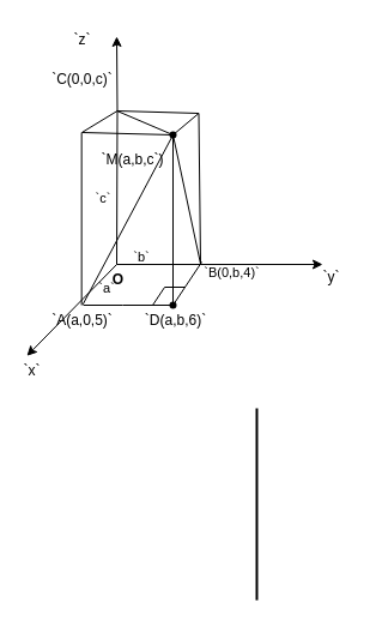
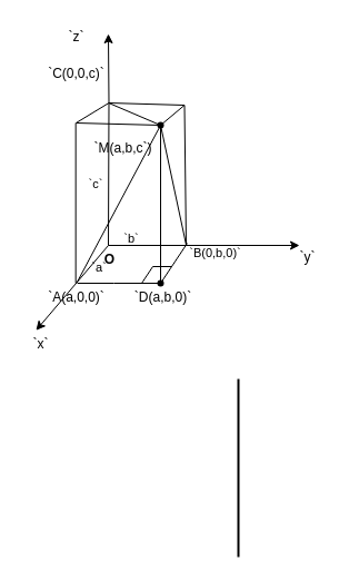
  <mxCell id="0" />
  <mxCell id="1" parent="0" />
  <mxCell id="2" value="" style="endArrow=classic;html=1;rounded=0;" edge="1" parent="1"><mxGeometry width="50" height="50" relative="1" as="geometry"><mxPoint x="97" y="220" as="sourcePoint" /><mxPoint x="269" y="220" as="targetPoint" /></mxGeometry></mxCell>
  <mxCell id="3" value="" style="endArrow=classic;html=1;rounded=0;" edge="1" parent="1"><mxGeometry width="50" height="50" relative="1" as="geometry"><mxPoint x="97.5" y="92" as="sourcePoint" /><mxPoint x="97" y="30" as="targetPoint" /></mxGeometry></mxCell>
  <mxCell id="4" value="" style="endArrow=classic;html=1;rounded=0;entryX=0.374;entryY=0.011;entryDx=0;entryDy=0;entryPerimeter=0;" edge="1" parent="1" target="6"><mxGeometry width="50" height="50" relative="1" as="geometry"><mxPoint x="97" y="220" as="sourcePoint" /><mxPoint x="8" y="324" as="targetPoint" /></mxGeometry></mxCell>
  <mxCell id="5" value="O" style="text;html=1;align=center;verticalAlign=middle;resizable=0;points=[];autosize=1;strokeColor=none;fillColor=none;fontStyle=1" vertex="1" parent="1"><mxGeometry x="84" y="220" width="27" height="26" as="geometry" /></mxCell>
- <mxCell id="6" value="`x`" style="text;html=1;align=center;verticalAlign=middle;resizable=1;points=[];autosize=0;strokeColor=none;fillColor=none;" vertex="1" parent="1"><mxGeometry x="10" y="296" width="32" height="26" as="geometry" /></mxCell>
+ <mxCell id="6" value="`x`" style="text;html=1;align=center;verticalAlign=middle;resizable=1;points=[];autosize=0;strokeColor=none;fillColor=none;" vertex="1" parent="1"><mxGeometry x="20" y="296" width="32" height="26" as="geometry" /></mxCell>
  <mxCell id="7" value="`y`" style="text;html=1;align=center;verticalAlign=middle;resizable=1;points=[];autosize=0;strokeColor=none;fillColor=none;" vertex="1" parent="1"><mxGeometry x="260" y="218" width="32" height="26" as="geometry" /></mxCell>
  <mxCell id="8" value="`z`" style="text;html=1;align=center;verticalAlign=middle;resizable=1;points=[];autosize=0;strokeColor=none;fillColor=none;" vertex="1" parent="1"><mxGeometry x="52" y="20" width="32" height="26" as="geometry" /></mxCell>
  <mxCell id="9" style="edgeStyle=orthogonalEdgeStyle;rounded=0;orthogonalLoop=1;jettySize=auto;html=1;startArrow=none;startFill=0;endArrow=none;endFill=0;" edge="1" parent="1" source="12"><mxGeometry relative="1" as="geometry"><mxPoint x="69.082" y="254" as="targetPoint" /></mxGeometry></mxCell>
  <mxCell id="10" style="shape=connector;rounded=0;orthogonalLoop=1;jettySize=auto;html=1;labelBackgroundColor=default;strokeColor=default;fontFamily=Helvetica;fontSize=11;fontColor=default;startArrow=none;startFill=0;endArrow=none;endFill=0;" edge="1" parent="1" source="12"><mxGeometry relative="1" as="geometry"><mxPoint x="168" y="218" as="targetPoint" /></mxGeometry></mxCell>
  <mxCell id="11" value="" style="edgeStyle=none;shape=connector;rounded=0;orthogonalLoop=1;jettySize=auto;html=1;labelBackgroundColor=default;strokeColor=default;fontFamily=Helvetica;fontSize=11;fontColor=default;startArrow=none;startFill=0;endArrow=none;endFill=0;" edge="1" parent="1" source="12" target="19"><mxGeometry relative="1" as="geometry" /></mxCell>
  <mxCell id="12" value="" style="shape=waypoint;sketch=0;fillStyle=solid;size=6;pointerEvents=1;points=[];fillColor=none;resizable=0;rotatable=0;perimeter=centerPerimeter;snapToPoint=1;" vertex="1" parent="1"><mxGeometry x="134" y="244" width="20" height="20" as="geometry" /></mxCell>
  <mxCell id="13" value="" style="line;strokeWidth=2;direction=south;html=1;" vertex="1" parent="1"><mxGeometry x="209" y="340" width="10" height="160" as="geometry" /></mxCell>
  <mxCell id="14" style="edgeStyle=none;shape=connector;rounded=0;orthogonalLoop=1;jettySize=auto;html=1;labelBackgroundColor=default;strokeColor=default;fontFamily=Helvetica;fontSize=11;fontColor=default;startArrow=none;startFill=0;endArrow=none;endFill=0;" edge="1" parent="1" source="19"><mxGeometry relative="1" as="geometry"><mxPoint x="67.839" y="110" as="targetPoint" /></mxGeometry></mxCell>
  <mxCell id="15" style="edgeStyle=none;shape=connector;rounded=0;orthogonalLoop=1;jettySize=auto;html=1;labelBackgroundColor=default;strokeColor=default;fontFamily=Helvetica;fontSize=11;fontColor=default;startArrow=none;startFill=0;endArrow=none;endFill=0;" edge="1" parent="1" source="19"><mxGeometry relative="1" as="geometry"><mxPoint x="165.5" y="94" as="targetPoint" /></mxGeometry></mxCell>
  <mxCell id="16" style="edgeStyle=none;shape=connector;rounded=0;orthogonalLoop=1;jettySize=auto;html=1;entryX=-0.086;entryY=0.027;entryDx=0;entryDy=0;entryPerimeter=0;labelBackgroundColor=default;strokeColor=default;fontFamily=Helvetica;fontSize=11;fontColor=default;endArrow=none;endFill=0;" edge="1" parent="1" source="19"><mxGeometry relative="1" as="geometry"><mxPoint x="167.194" y="220.405" as="targetPoint" /></mxGeometry></mxCell>
  <mxCell id="17" style="edgeStyle=none;shape=connector;rounded=0;orthogonalLoop=1;jettySize=auto;html=1;labelBackgroundColor=default;strokeColor=default;fontFamily=Helvetica;fontSize=11;fontColor=default;endArrow=none;endFill=0;" edge="1" parent="1" source="19"><mxGeometry relative="1" as="geometry"><mxPoint x="97.299" y="92.048" as="targetPoint" /></mxGeometry></mxCell>
  <mxCell id="18" style="edgeStyle=none;shape=connector;rounded=0;orthogonalLoop=1;jettySize=auto;html=1;entryX=1.035;entryY=0.624;entryDx=0;entryDy=0;entryPerimeter=0;labelBackgroundColor=default;strokeColor=default;fontFamily=Helvetica;fontSize=11;fontColor=default;endArrow=none;endFill=0;" edge="1" parent="1" source="19"><mxGeometry relative="1" as="geometry"><mxPoint x="68.735" y="253.36" as="targetPoint" /></mxGeometry></mxCell>
  <mxCell id="19" value="" style="shape=waypoint;sketch=0;fillStyle=solid;size=6;pointerEvents=1;points=[];fillColor=none;resizable=1;rotatable=0;perimeter=centerPerimeter;snapToPoint=1;" vertex="1" parent="1"><mxGeometry x="140" y="109" width="8" height="6" as="geometry" /></mxCell>
  <mxCell id="20" value="" style="edgeStyle=none;shape=connector;rounded=0;orthogonalLoop=1;jettySize=auto;html=1;labelBackgroundColor=default;strokeColor=default;fontFamily=Helvetica;fontSize=11;fontColor=default;startArrow=none;startFill=0;endArrow=none;endFill=0;" edge="1" parent="1"><mxGeometry relative="1" as="geometry"><mxPoint x="167" y="220" as="sourcePoint" /><mxPoint x="165.5" y="94" as="targetPoint" /></mxGeometry></mxCell>
  <mxCell id="21" value="" style="edgeStyle=none;shape=connector;rounded=0;orthogonalLoop=1;jettySize=auto;html=1;labelBackgroundColor=default;strokeColor=default;fontFamily=Helvetica;fontSize=11;fontColor=default;startArrow=none;startFill=0;endArrow=none;endFill=0;" edge="1" parent="1"><mxGeometry relative="1" as="geometry"><mxPoint x="67.66" y="254" as="sourcePoint" /><mxPoint x="67.66" y="110" as="targetPoint" /></mxGeometry></mxCell>
  <mxCell id="22" value="" style="endArrow=none;html=1;rounded=0;endFill=0;" edge="1" parent="1"><mxGeometry width="50" height="50" relative="1" as="geometry"><mxPoint x="97" y="220" as="sourcePoint" /><mxPoint x="97.5" y="92" as="targetPoint" /></mxGeometry></mxCell>
  <mxCell id="23" style="edgeStyle=none;shape=connector;rounded=0;orthogonalLoop=1;jettySize=auto;html=1;labelBackgroundColor=default;strokeColor=default;fontFamily=Helvetica;fontSize=11;fontColor=default;endArrow=none;endFill=0;" edge="1" parent="1"><mxGeometry relative="1" as="geometry"><mxPoint x="68.369" y="109.697" as="targetPoint" /><mxPoint x="97.5" y="92" as="sourcePoint" /></mxGeometry></mxCell>
  <mxCell id="24" style="edgeStyle=none;shape=connector;rounded=0;orthogonalLoop=1;jettySize=auto;html=1;labelBackgroundColor=default;strokeColor=default;fontFamily=Helvetica;fontSize=11;fontColor=default;endArrow=none;endFill=0;entryX=0.313;entryY=0.493;entryDx=0;entryDy=0;entryPerimeter=0;" edge="1" parent="1"><mxGeometry relative="1" as="geometry"><mxPoint x="165.5" y="94" as="targetPoint" /><mxPoint x="97.5" y="92" as="sourcePoint" /></mxGeometry></mxCell>
  <mxCell id="25" value="" style="endArrow=none;html=1;rounded=0;labelBackgroundColor=default;strokeColor=default;fontFamily=Helvetica;fontSize=11;fontColor=default;shape=connector;" edge="1" parent="1"><mxGeometry width="50" height="50" relative="1" as="geometry"><mxPoint x="154" y="239" as="sourcePoint" /><mxPoint x="127" y="254" as="targetPoint" /><Array as="points"><mxPoint x="137" y="239" /></Array></mxGeometry></mxCell>
  <mxCell id="26" value="`M(a,b,c`)" style="text;html=1;align=center;verticalAlign=middle;resizable=1;points=[];autosize=0;strokeColor=none;fillColor=none;" vertex="1" parent="1"><mxGeometry x="99" y="125" width="21" height="15" as="geometry" /></mxCell>
- <mxCell id="27" value="`A(a,0,5)`" style="text;html=1;align=center;verticalAlign=middle;resizable=1;points=[];autosize=0;strokeColor=none;fillColor=none;" vertex="1" parent="1"><mxGeometry x="57.5" y="259" width="21" height="15" as="geometry" /></mxCell>
- <mxCell id="28" value="`B(0,b,4)`" style="text;html=1;align=center;verticalAlign=middle;resizable=0;points=[];autosize=1;strokeColor=none;fillColor=none;fontSize=11;fontFamily=Helvetica;fontColor=default;" vertex="1" parent="1"><mxGeometry x="161" y="214" width="64" height="25" as="geometry" /></mxCell>
+ <mxCell id="27" value="`A(a,0,0)`" style="text;html=1;align=center;verticalAlign=middle;resizable=1;points=[];autosize=0;strokeColor=none;fillColor=none;" vertex="1" parent="1"><mxGeometry x="57.5" y="259" width="21" height="15" as="geometry" /></mxCell>
+ <mxCell id="28" value="`B(0,b,0)`" style="text;html=1;align=center;verticalAlign=middle;resizable=0;points=[];autosize=1;strokeColor=none;fillColor=none;fontSize=11;fontFamily=Helvetica;fontColor=default;" vertex="1" parent="1"><mxGeometry x="161" y="214" width="64" height="25" as="geometry" /></mxCell>
  <mxCell id="29" value="`a`" style="text;html=1;strokeColor=none;fillColor=none;align=center;verticalAlign=middle;whiteSpace=wrap;rounded=0;fontSize=11;fontFamily=Helvetica;fontColor=default;" vertex="1" parent="1"><mxGeometry x="82" y="233" width="14" height="13" as="geometry" /></mxCell>
  <mxCell id="30" value="`b`" style="text;html=1;strokeColor=none;fillColor=none;align=center;verticalAlign=middle;whiteSpace=wrap;rounded=0;fontSize=11;fontFamily=Helvetica;fontColor=default;" vertex="1" parent="1"><mxGeometry x="111" y="207" width="14" height="13" as="geometry" /></mxCell>
  <mxCell id="31" value="`c`" style="text;html=1;strokeColor=none;fillColor=none;align=center;verticalAlign=middle;whiteSpace=wrap;rounded=0;fontSize=11;fontFamily=Helvetica;fontColor=default;" vertex="1" parent="1"><mxGeometry x="79" y="158" width="14" height="13" as="geometry" /></mxCell>
  <mxCell id="32" value="`C(0,0,c)`" style="text;html=1;align=center;verticalAlign=middle;resizable=1;points=[];autosize=0;strokeColor=none;fillColor=none;" vertex="1" parent="1"><mxGeometry x="57.5" y="58" width="21" height="15" as="geometry" /></mxCell>
- <mxCell id="33" value="`D(a,b,6)`" style="text;html=1;align=center;verticalAlign=middle;resizable=1;points=[];autosize=0;strokeColor=none;fillColor=none;" vertex="1" parent="1"><mxGeometry x="135" y="259" width="21" height="15" as="geometry" /></mxCell>
+ <mxCell id="33" value="`D(a,b,0)`" style="text;html=1;align=center;verticalAlign=middle;resizable=1;points=[];autosize=0;strokeColor=none;fillColor=none;" vertex="1" parent="1"><mxGeometry x="135" y="259" width="21" height="15" as="geometry" /></mxCell>
